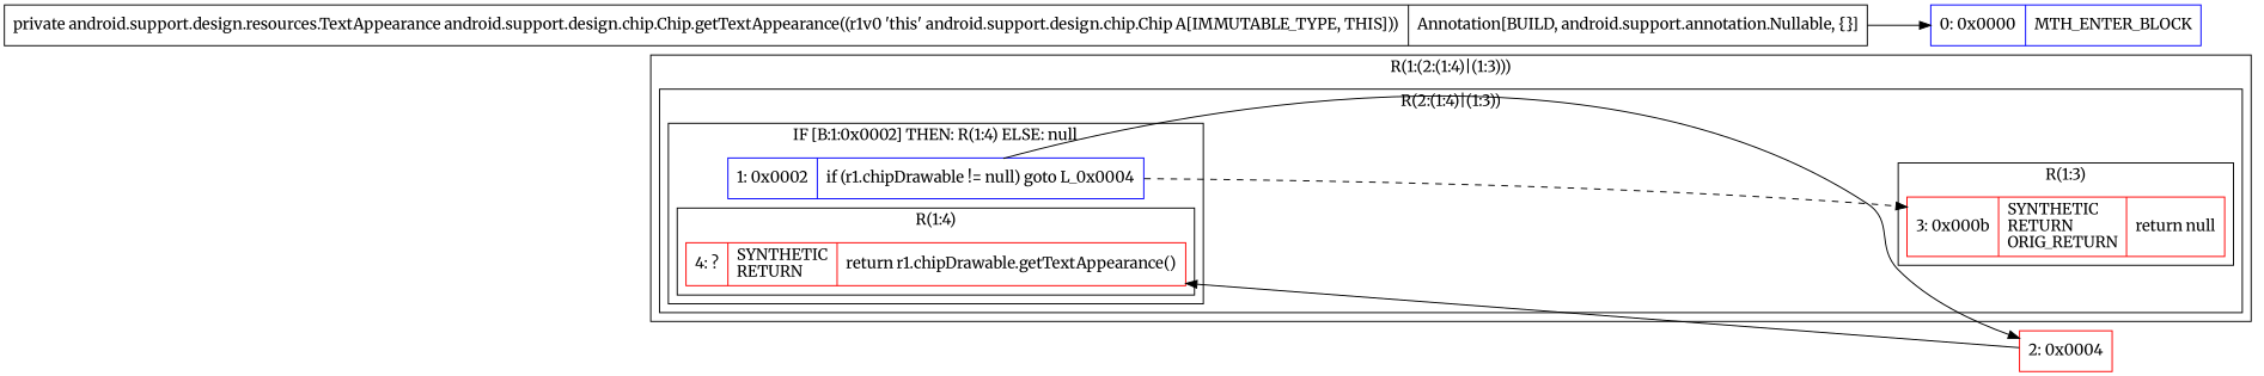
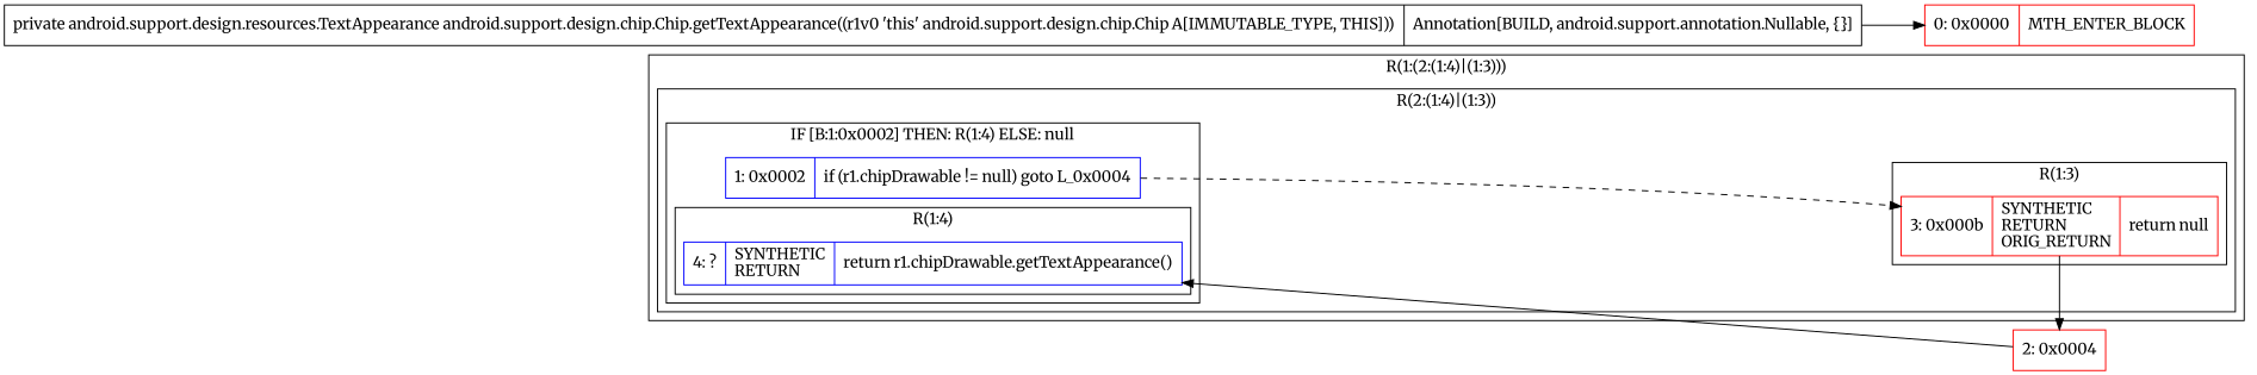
  digraph {
    fontname=Merriweather
    rankdir=LR
    node [color=red fontname=Merriweather shape=record]
    edge [fontname=Merriweather]
-   n1 [label="{4\:\ ?|SYNTHETIC\lRETURN\l|return r1.chipDrawable.getTextAppearance()\l}"]
+   n1 [color=blue label="{4\:\ ?|SYNTHETIC\lRETURN\l|return r1.chipDrawable.getTextAppearance()\l}"]
    n2 [color=blue label="{1\:\ 0x0002|if (r1.chipDrawable != null) goto L_0x0004\l}"]
    n3 [label="{3\:\ 0x000b|SYNTHETIC\lRETURN\lORIG_RETURN\l|return null\l}"]
    n4 [label="{2\:\ 0x0004}"]
-   n5 [color=blue label="{0\:\ 0x0000|MTH_ENTER_BLOCK\l}"]
+   n5 [label="{0\:\ 0x0000|MTH_ENTER_BLOCK\l}"]
    n6 [label="{private android.support.design.resources.TextAppearance android.support.design.chip.Chip.getTextAppearance((r1v0 'this' android.support.design.chip.Chip A[IMMUTABLE_TYPE, THIS]))  | Annotation[BUILD, android.support.annotation.Nullable, \{\}]\l}" color=""]
    subgraph cluster_1 {
      label="R(1:(2:(1:4)|(1:3)))"
      subgraph cluster_2 {
        label="R(2:(1:4)|(1:3))"
        subgraph cluster_3 {
          label="IF [B:1:0x0002] THEN: R(1:4) ELSE: null"
          n2
          subgraph cluster_4 {
            label="R(1:4)"
            n1
          }
        }
        subgraph cluster_5 {
          label="R(1:3)"
          n3
        }
      }
    }
    n2 -> n3 [style=dashed]
-   n2 -> n4
+   n3 -> n4
    n4 -> n1
    n6 -> n5
  }
